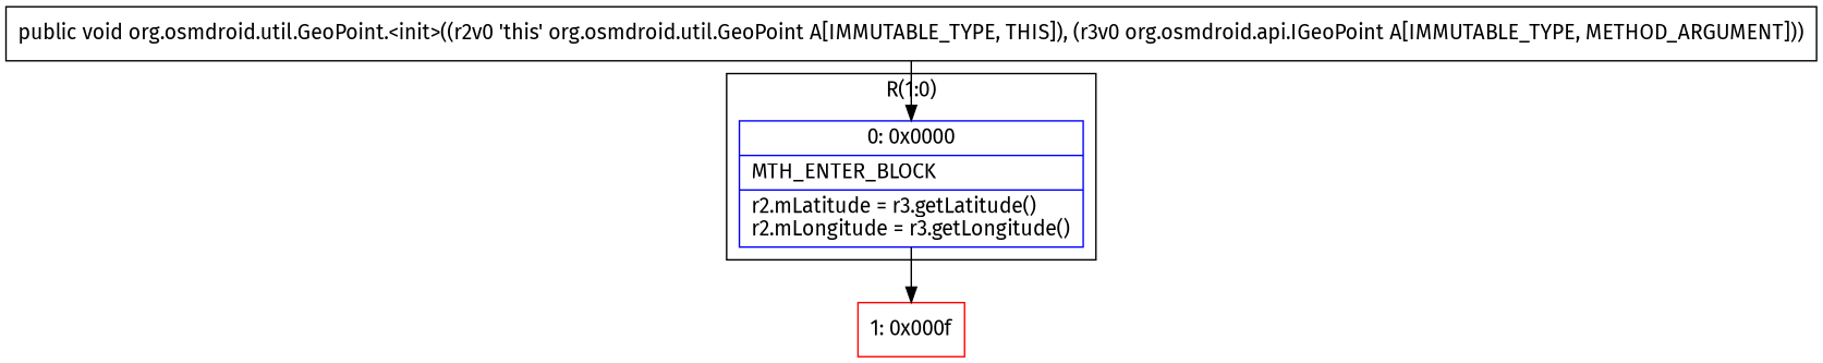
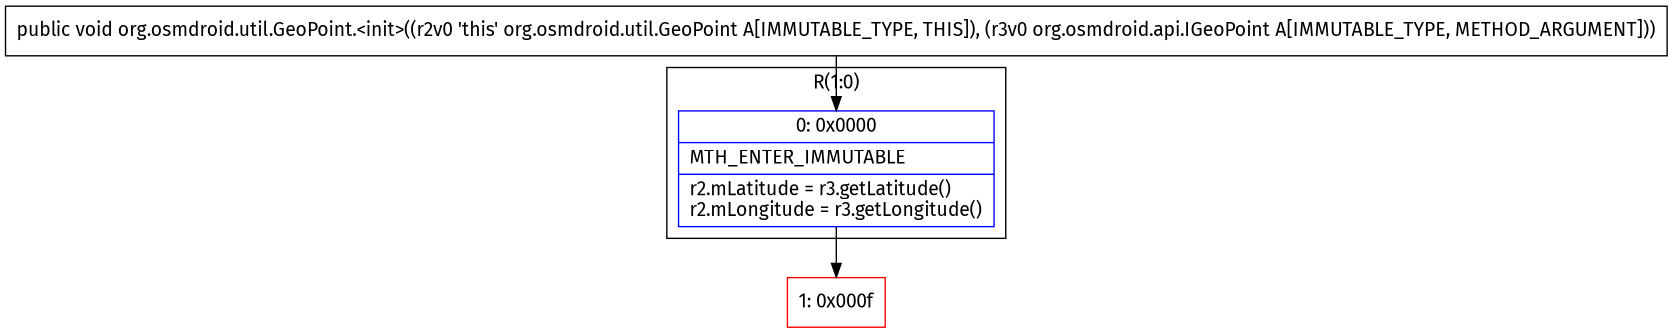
  digraph {
    fontname="Fira Sans"
    node [shape=record fontname="Fira Sans"]
    edge [fontname="Fira Sans"]
-   n1 [color=blue label="{0\:\ 0x0000|MTH_ENTER_BLOCK\l|r2.mLatitude = r3.getLatitude()\lr2.mLongitude = r3.getLongitude()\l}"]
+   n1 [color=blue label="{0\:\ 0x0000|MTH_ENTER_IMMUTABLE\l|r2.mLatitude = r3.getLatitude()\lr2.mLongitude = r3.getLongitude()\l}"]
    n2 [color=red label="{1\:\ 0x000f}"]
    n3 [label="{public void org.osmdroid.util.GeoPoint.\<init\>((r2v0 'this' org.osmdroid.util.GeoPoint A[IMMUTABLE_TYPE, THIS]), (r3v0 org.osmdroid.api.IGeoPoint A[IMMUTABLE_TYPE, METHOD_ARGUMENT])) }"]
    subgraph cluster_1 {
      label="R(1:0)"
      n1
    }
    n1 -> n2
    n3 -> n1
  }
